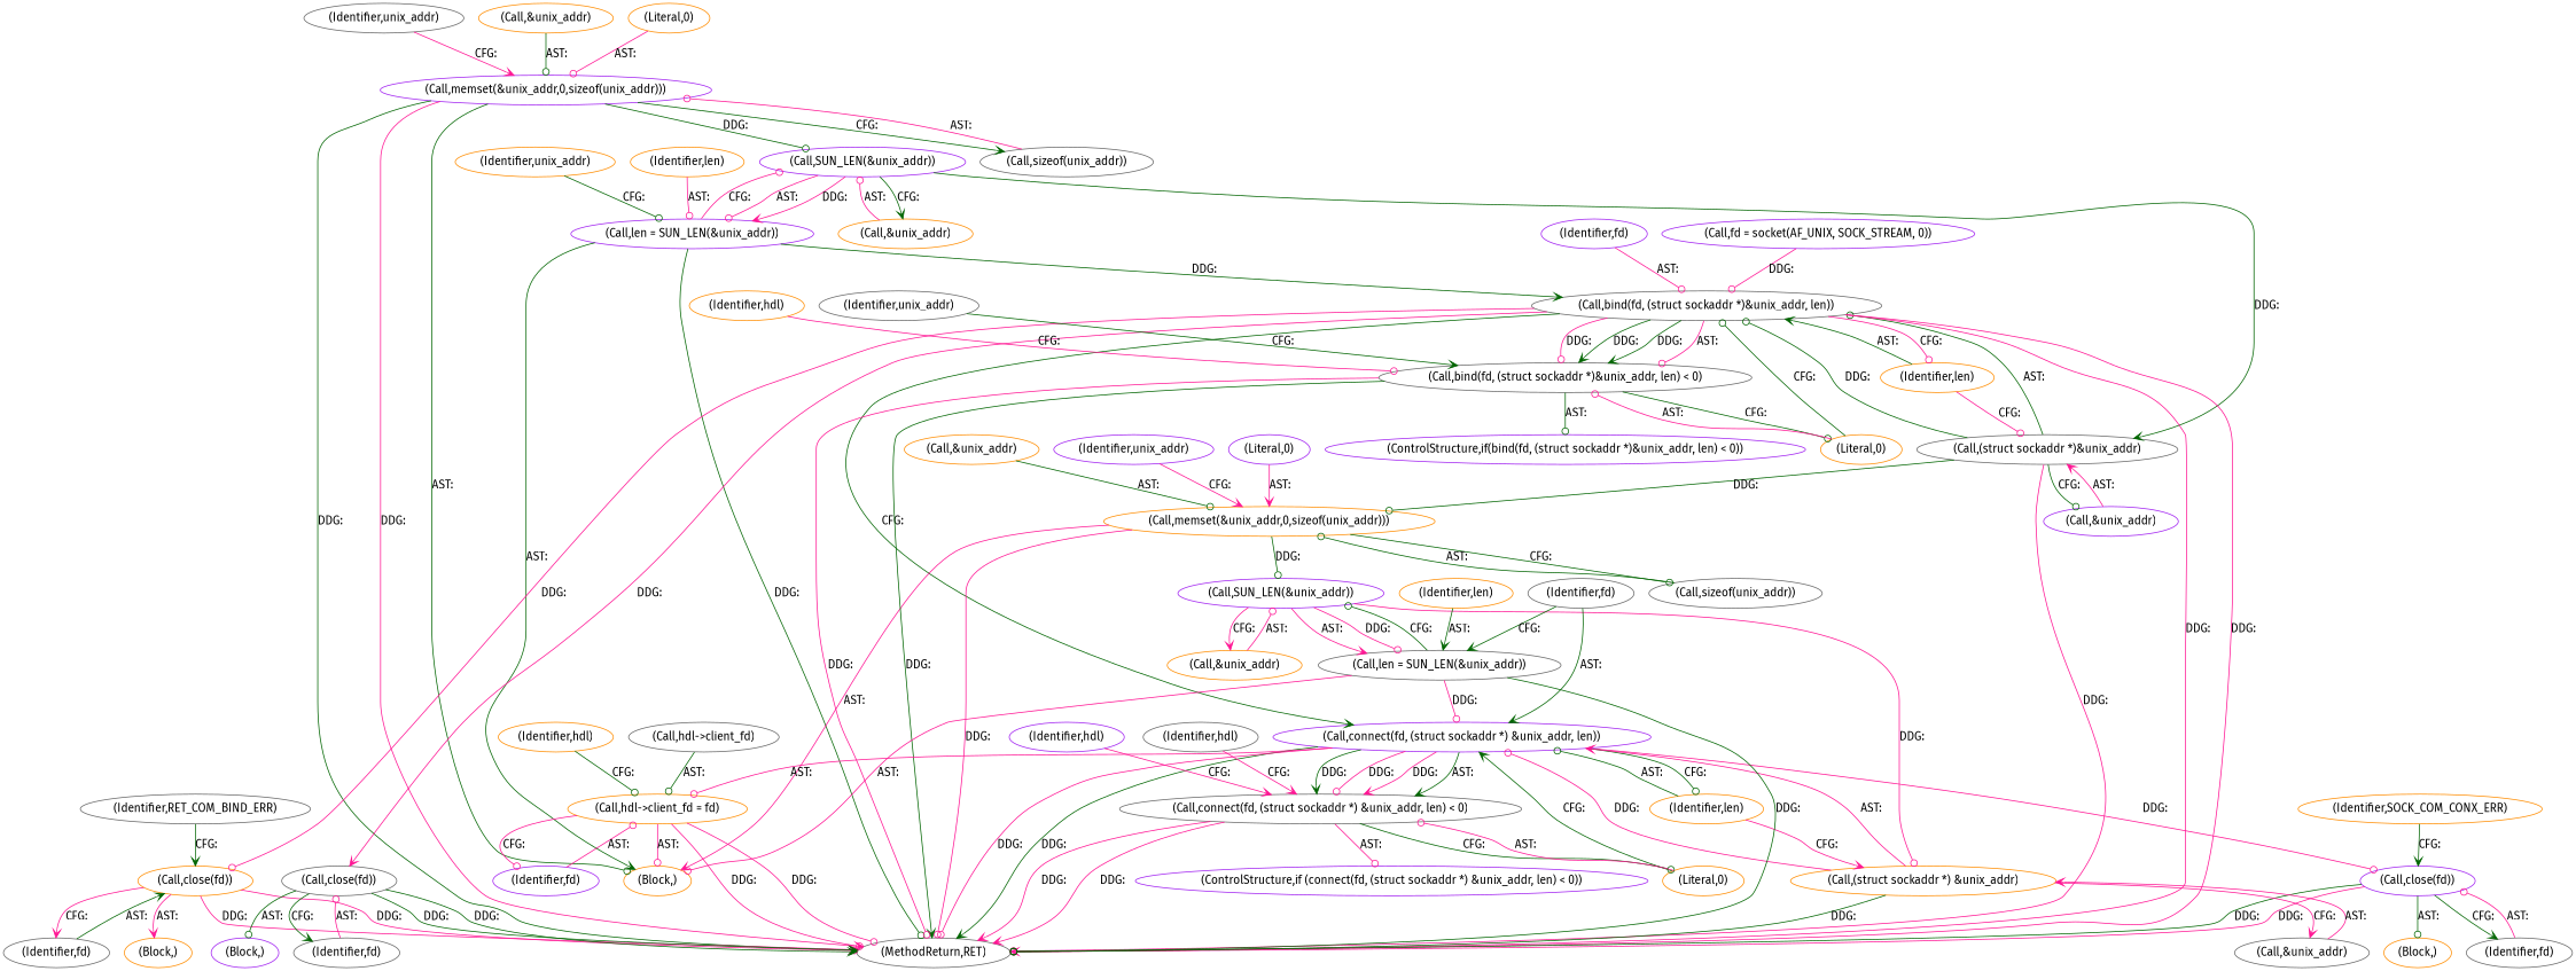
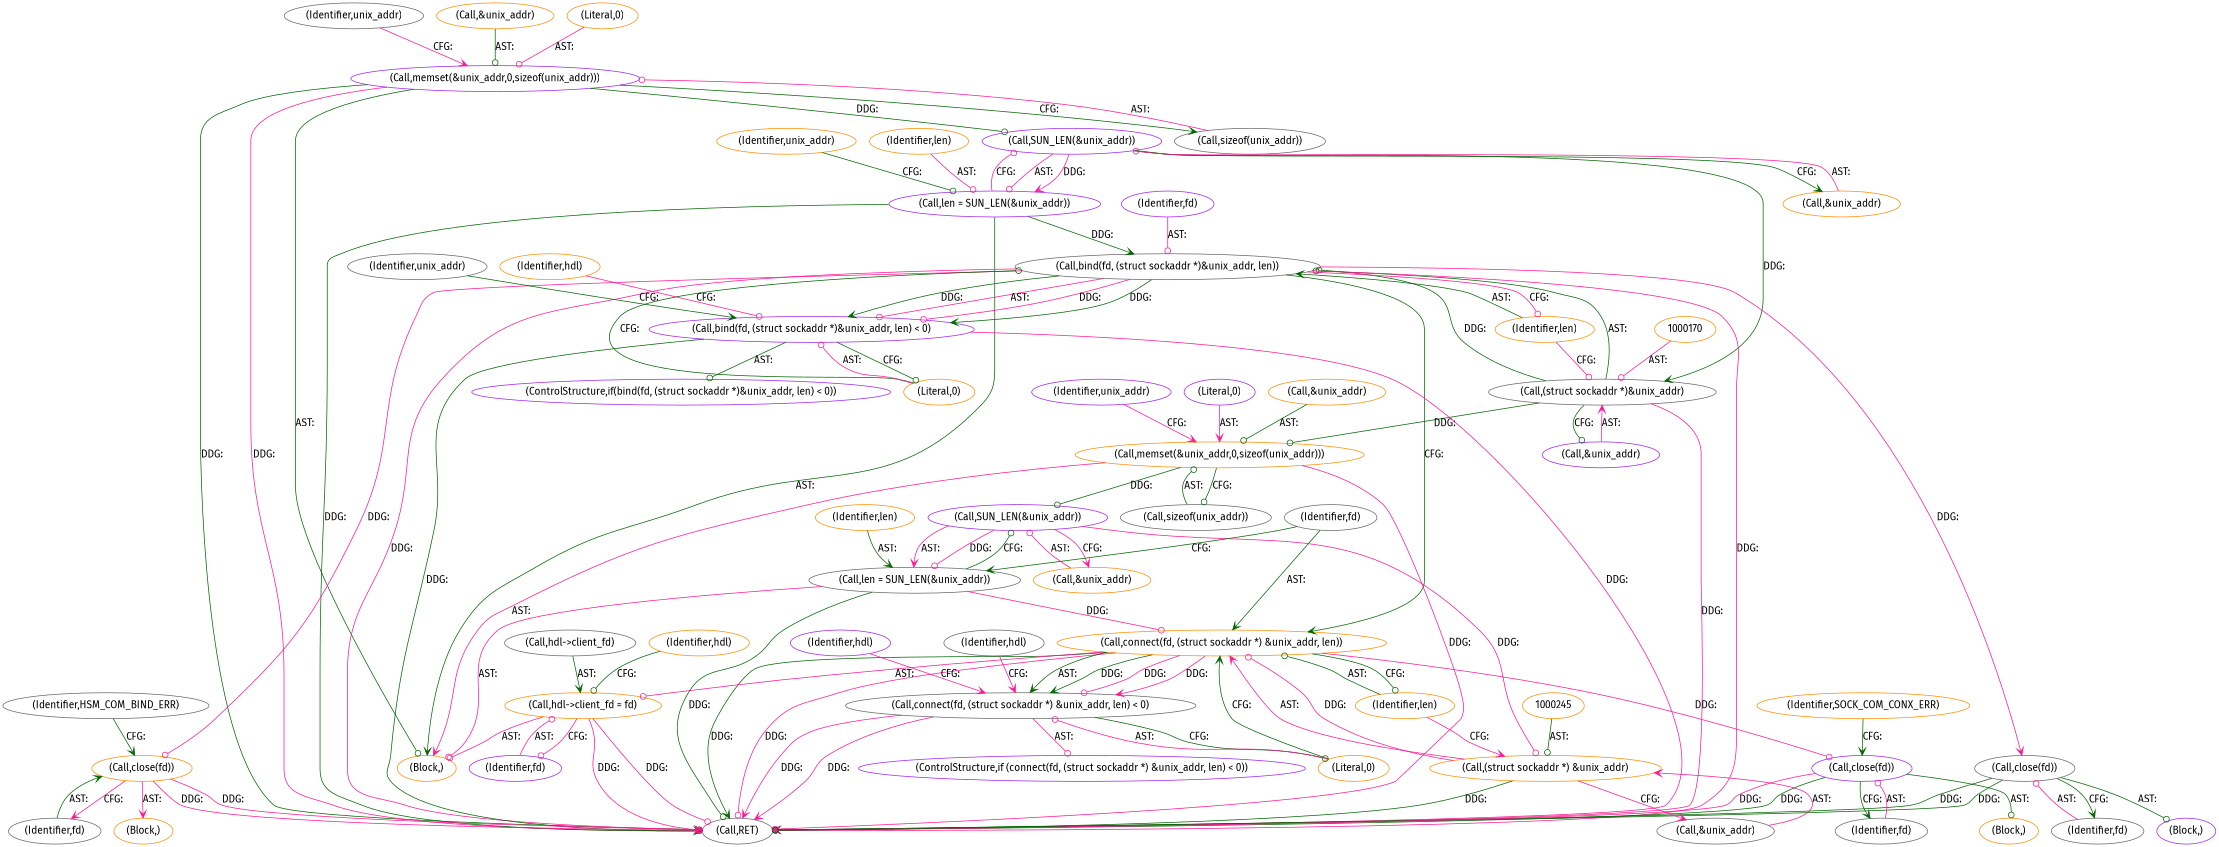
  digraph {
    fontname="Fira Sans"
    node [color=darkorange fontname="Fira Sans"]
    edge [arrowhead=odot color=deeppink fontname="Fira Sans"]
    n1 [color=purple label="(Call,memset(&unix_addr,0,sizeof(unix_addr)))"]
    n2 [color=purple label="(Call,SUN_LEN(&unix_addr))"]
-   n3 [color=gray40 label="(MethodReturn,RET)"]
+   n3 [color=gray40 label="(Call,RET)"]
    n4 [color=gray40 label="(Call,sizeof(unix_addr))"]
    n5 [label="(Block,)"]
    n6 [color=purple label="(Call,len = SUN_LEN(&unix_addr))"]
    n7 [color=gray40 label="(Call,(struct sockaddr *)&unix_addr)"]
    n8 [label="(Call,&unix_addr)"]
    n9 [color=gray40 label="(Call,bind(fd, (struct sockaddr *)&unix_addr, len))"]
    n10 [label="(Call,memset(&unix_addr,0,sizeof(unix_addr)))"]
    n11 [color=purple label="(Call,&unix_addr)"]
-   n12 [color=gray40 label="(Call,bind(fd, (struct sockaddr *)&unix_addr, len) < 0)"]
+   n12 [color=purple label="(Call,bind(fd, (struct sockaddr *)&unix_addr, len) < 0)"]
    n13 [label="(Call,close(fd))"]
    n14 [color=gray40 label="(Call,close(fd))"]
-   n15 [color=purple label="(Call,connect(fd, (struct sockaddr *) &unix_addr, len))"]
+   n15 [label="(Call,connect(fd, (struct sockaddr *) &unix_addr, len))"]
    n16 [label="(Identifier,len)"]
    n17 [color=purple label="(ControlStructure,if(bind(fd, (struct sockaddr *)&unix_addr, len) < 0))"]
    n18 [label="(Literal,0)"]
    n19 [color=gray40 label="(Identifier,fd)"]
    n20 [label="(Block,)"]
    n21 [color=gray40 label="(Identifier,fd)"]
    n22 [color=purple label="(Block,)"]
    n23 [color=gray40 label="(Call,connect(fd, (struct sockaddr *) &unix_addr, len) < 0)"]
    n24 [color=purple label="(Call,close(fd))"]
    n25 [label="(Call,hdl->client_fd = fd)"]
    n26 [label="(Identifier,len)"]
    n27 [label="(Literal,0)"]
    n28 [color=purple label="(ControlStructure,if (connect(fd, (struct sockaddr *) &unix_addr, len) < 0))"]
    n29 [color=gray40 label="(Identifier,fd)"]
    n30 [label="(Block,)"]
    n31 [color=purple label="(Identifier,fd)"]
    n32 [label="(Call,(struct sockaddr *) &unix_addr)"]
    n33 [color=purple label="(Call,SUN_LEN(&unix_addr))"]
    n34 [color=gray40 label="(Call,sizeof(unix_addr))"]
    n35 [color=gray40 label="(Call,len = SUN_LEN(&unix_addr))"]
    n36 [label="(Call,&unix_addr)"]
    n37 [color=gray40 label="(Call,&unix_addr)"]
    n38 [color=gray40 label="(Identifier,unix_addr)"]
    n39 [label="(Identifier,unix_addr)"]
    n40 [label="(Call,&unix_addr)"]
    n41 [color=gray40 label="(Identifier,fd)"]
    n42 [label="(Identifier,SOCK_COM_CONX_ERR)"]
    n43 [label="(Identifier,hdl)"]
    n44 [color=purple label="(Identifier,hdl)"]
    n45 [label="(Literal,0)"]
    n46 [color=purple label="(Identifier,fd)"]
-   n47 [color=purple label="(Call,fd = socket(AF_UNIX, SOCK_STREAM, 0))"]
    n48 [label="(Identifier,len)"]
    n49 [label="(Identifier,len)"]
    n50 [color=gray40 label="(Identifier,unix_addr)"]
    n51 [color=gray40 label="(Identifier,hdl)"]
    n52 [label="(Call,&unix_addr)"]
    n53 [color=purple label="(Identifier,unix_addr)"]
    n54 [color=gray40 label="(Call,hdl->client_fd)"]
    n55 [color=purple label="(Literal,0)"]
-   n56 [color=gray40 label="(Identifier,RET_COM_BIND_ERR)"]
+   n56 [color=gray40 label="(Identifier,HSM_COM_BIND_ERR)"]
    n57 [label="(Identifier,hdl)"]
+   1000170
+   1000245
    n1 -> n2 [color=darkgreen label="DDG: "]
    n1 -> n3 [arrowhead=vee color=darkgreen label="DDG: "]
    n1 -> n3 [arrowhead=vee label="DDG: "]
    n1 -> n4 [arrowhead=vee color=darkgreen label="CFG: "]
    n1 -> n5 [color=darkgreen label="AST: "]
    n2 -> n6 [label="AST: "]
    n2 -> n6 [arrowhead=vee label="DDG: "]
    n2 -> n7 [arrowhead=vee color=darkgreen label="DDG: "]
    n2 -> n8 [arrowhead=vee color=darkgreen label="CFG: "]
    n4 -> n1 [label="AST: "]
    n6 -> n2 [label="CFG: "]
    n6 -> n3 [color=darkgreen label="DDG: "]
    n6 -> n5 [arrowhead=vee color=darkgreen label="AST: "]
    n6 -> n9 [arrowhead=vee color=darkgreen label="DDG: "]
    n7 -> n3 [label="DDG: "]
    n7 -> n9 [color=darkgreen label="AST: "]
    n7 -> n9 [color=darkgreen label="DDG: "]
    n7 -> n10 [color=darkgreen label="DDG: "]
    n7 -> n11 [color=darkgreen label="CFG: "]
    n8 -> n2 [label="AST: "]
    n9 -> n3 [label="DDG: "]
    n9 -> n3 [label="DDG: "]
    n9 -> n12 [label="AST: "]
    n9 -> n12 [label="DDG: "]
    n9 -> n12 [arrowhead=vee color=darkgreen label="DDG: "]
    n9 -> n12 [arrowhead=vee color=darkgreen label="DDG: "]
    n9 -> n13 [label="DDG: "]
    n9 -> n14 [arrowhead=vee label="DDG: "]
    n9 -> n15 [arrowhead=vee color=darkgreen label="CFG: "]
    n9 -> n16 [label="CFG: "]
    n10 -> n3 [label="DDG: "]
    n10 -> n5 [arrowhead=vee label="AST: "]
    n10 -> n33 [color=darkgreen label="DDG: "]
    n10 -> n34 [color=darkgreen label="CFG: "]
    n11 -> n7 [arrowhead=vee label="AST: "]
    n12 -> n3 [arrowhead=vee color=darkgreen label="DDG: "]
    n12 -> n3 [label="DDG: "]
    n12 -> n17 [color=darkgreen label="AST: "]
    n12 -> n18 [color=darkgreen label="CFG: "]
    n13 -> n3 [label="DDG: "]
    n13 -> n3 [arrowhead=vee label="DDG: "]
    n13 -> n19 [arrowhead=vee label="CFG: "]
    n13 -> n20 [arrowhead=vee label="AST: "]
    n14 -> n3 [arrowhead=vee color=darkgreen label="DDG: "]
    n14 -> n3 [arrowhead=vee color=darkgreen label="DDG: "]
    n14 -> n21 [arrowhead=vee color=darkgreen label="CFG: "]
    n14 -> n22 [color=darkgreen label="AST: "]
    n15 -> n3 [arrowhead=vee color=darkgreen label="DDG: "]
    n15 -> n3 [label="DDG: "]
    n15 -> n23 [arrowhead=vee color=darkgreen label="AST: "]
    n15 -> n23 [arrowhead=vee color=darkgreen label="DDG: "]
    n15 -> n23 [label="DDG: "]
    n15 -> n23 [arrowhead=vee label="DDG: "]
    n15 -> n24 [label="DDG: "]
    n15 -> n25 [label="AST: "]
    n15 -> n26 [color=darkgreen label="CFG: "]
    n16 -> n7 [label="CFG: "]
    n16 -> n9 [arrowhead=vee color=darkgreen label="AST: "]
    n18 -> n9 [color=darkgreen label="CFG: "]
    n18 -> n12 [label="AST: "]
    n19 -> n13 [arrowhead=vee color=darkgreen label="AST: "]
    n21 -> n14 [label="AST: "]
    n23 -> n3 [arrowhead=vee label="DDG: "]
    n23 -> n3 [arrowhead=vee label="DDG: "]
    n23 -> n27 [color=darkgreen label="CFG: "]
    n23 -> n28 [label="AST: "]
    n24 -> n3 [color=darkgreen label="DDG: "]
    n24 -> n3 [arrowhead=vee label="DDG: "]
    n24 -> n29 [arrowhead=vee color=darkgreen label="CFG: "]
    n24 -> n30 [color=darkgreen label="AST: "]
    n25 -> n3 [label="DDG: "]
    n25 -> n3 [label="DDG: "]
    n25 -> n5 [label="AST: "]
    n25 -> n31 [label="CFG: "]
    n26 -> n15 [color=darkgreen label="AST: "]
    n26 -> n32 [arrowhead=vee label="CFG: "]
    n27 -> n15 [arrowhead=vee color=darkgreen label="CFG: "]
    n27 -> n23 [label="AST: "]
    n29 -> n24 [label="AST: "]
    n31 -> n25 [label="AST: "]
    n32 -> n3 [color=darkgreen label="DDG: "]
    n32 -> n15 [arrowhead=vee label="AST: "]
    n32 -> n15 [label="DDG: "]
    n32 -> n37 [arrowhead=vee label="CFG: "]
    n33 -> n32 [label="DDG: "]
    n33 -> n35 [arrowhead=vee label="AST: "]
    n33 -> n35 [label="DDG: "]
    n33 -> n36 [arrowhead=vee label="CFG: "]
    n34 -> n10 [color=darkgreen label="AST: "]
    n35 -> n3 [color=darkgreen label="DDG: "]
    n35 -> n5 [label="AST: "]
    n35 -> n15 [label="DDG: "]
    n35 -> n33 [color=darkgreen label="CFG: "]
    n36 -> n33 [label="AST: "]
    n37 -> n32 [arrowhead=vee label="AST: "]
    n38 -> n1 [arrowhead=vee label="CFG: "]
    n39 -> n6 [color=darkgreen label="CFG: "]
    n40 -> n1 [color=darkgreen label="AST: "]
    n41 -> n15 [arrowhead=vee color=darkgreen label="AST: "]
    n41 -> n35 [arrowhead=vee color=darkgreen label="CFG: "]
    n42 -> n24 [arrowhead=vee color=darkgreen label="CFG: "]
    n43 -> n12 [label="CFG: "]
    n44 -> n23 [arrowhead=vee label="CFG: "]
    n45 -> n1 [label="AST: "]
    n46 -> n9 [label="AST: "]
-   n47 -> n9 [label="DDG: "]
    n48 -> n6 [label="AST: "]
    n49 -> n35 [arrowhead=vee color=darkgreen label="AST: "]
    n50 -> n12 [arrowhead=vee color=darkgreen label="CFG: "]
    n51 -> n23 [arrowhead=vee label="CFG: "]
    n52 -> n10 [color=darkgreen label="AST: "]
    n53 -> n10 [arrowhead=vee label="CFG: "]
-   n54 -> n25 [color=darkgreen label="AST: "]
+   n54 -> n25 [arrowhead=vee color=darkgreen label="AST: "]
    n55 -> n10 [arrowhead=vee label="AST: "]
    n56 -> n13 [arrowhead=vee color=darkgreen label="CFG: "]
    n57 -> n25 [color=darkgreen label="CFG: "]
+   1000170 -> n7 [label="AST: "]
+   1000245 -> n32 [color=darkgreen label="AST: "]
  }
